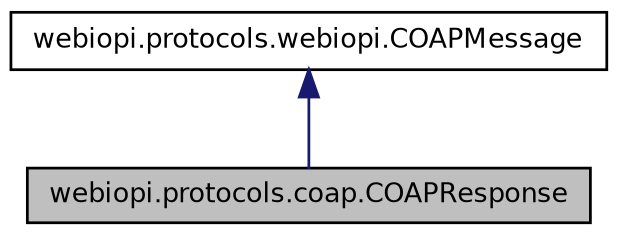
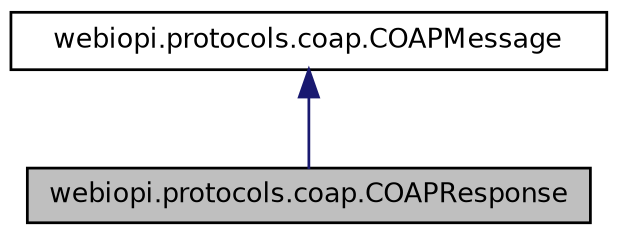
  digraph {
    node [color=black fontname=Helvetica fontsize=10 shape=record style=filled]
    n1 [fillcolor=grey75 fontcolor=black height=0.2 label="webiopi.protocols.coap.COAPResponse" width=0.4]
-   n2 [fillcolor=white height=0.2 label="webiopi.protocols.webiopi.COAPMessage" width=0.4]
+   n2 [fillcolor=white height=0.2 label="webiopi.protocols.coap.COAPMessage" width=0.4]
    n2 -> n1 [color=midnightblue dir=back fontname=Helvetica fontsize=10 labelfontname=Helvetica labelfontsize=10 style=solid]
  }
